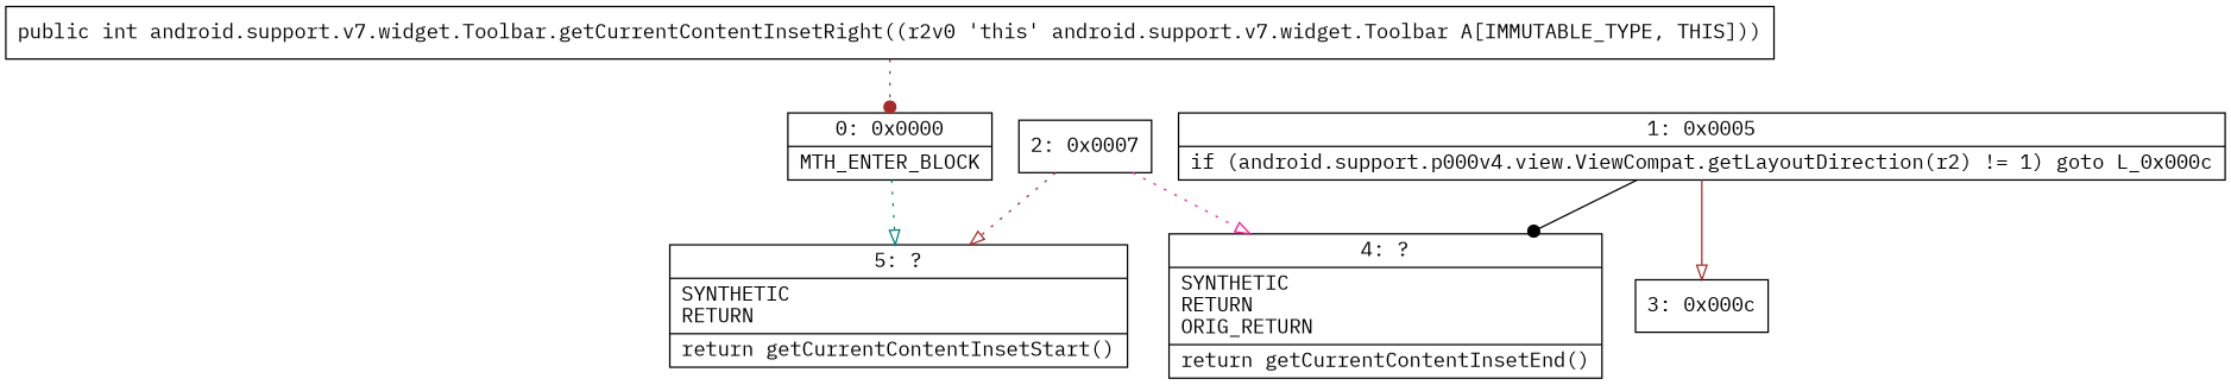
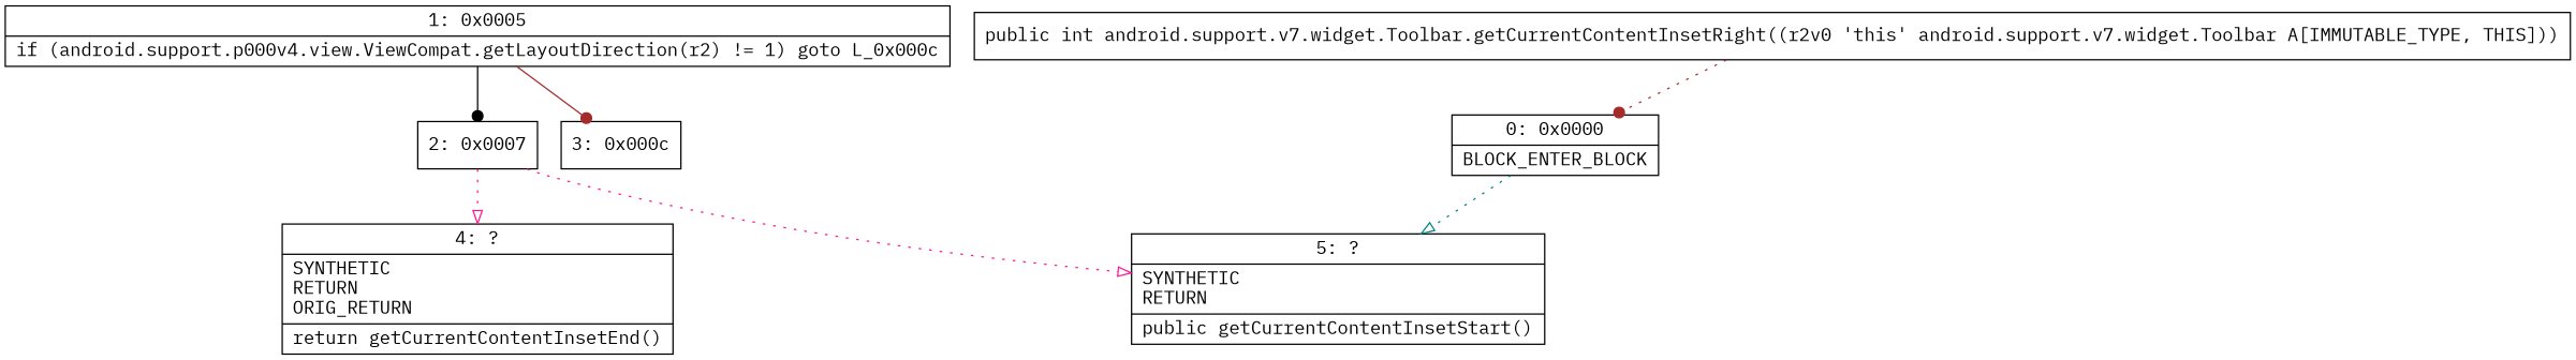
  digraph {
    fontname="IBM Plex Mono"
    node [fontname="IBM Plex Mono" shape=record]
    edge [arrowhead=onormal color=brown fontname="IBM Plex Mono" style=dotted]
-   n1 [label="{0\:\ 0x0000|MTH_ENTER_BLOCK\l}"]
-   n2 [label="{5\:\ ?|SYNTHETIC\lRETURN\l|return getCurrentContentInsetStart()\l}"]
+   n1 [label="{0\:\ 0x0000|BLOCK_ENTER_BLOCK\l}"]
+   n2 [label="{5\:\ ?|SYNTHETIC\lRETURN\l|public getCurrentContentInsetStart()\l}"]
    n3 [label="{1\:\ 0x0005|if (android.support.p000v4.view.ViewCompat.getLayoutDirection(r2) != 1) goto L_0x000c\l}"]
    n4 [label="{2\:\ 0x0007}"]
    n5 [label="{3\:\ 0x000c}"]
    n6 [label="{4\:\ ?|SYNTHETIC\lRETURN\lORIG_RETURN\l|return getCurrentContentInsetEnd()\l}"]
    n7 [label="{public int android.support.v7.widget.Toolbar.getCurrentContentInsetRight((r2v0 'this' android.support.v7.widget.Toolbar A[IMMUTABLE_TYPE, THIS])) }"]
    n1 -> n2 [color=teal]
-   n3 -> n6 [arrowhead=dot color=black style=solid]
-   n3 -> n5 [style=solid]
-   n4 -> n2
+   n3 -> n4 [arrowhead=dot color=black style=solid]
+   n3 -> n5 [arrowhead=dot style=solid]
+   n4 -> n2 [color=deeppink]
    n4 -> n6 [color=deeppink]
    n7 -> n1 [arrowhead=dot]
  }
